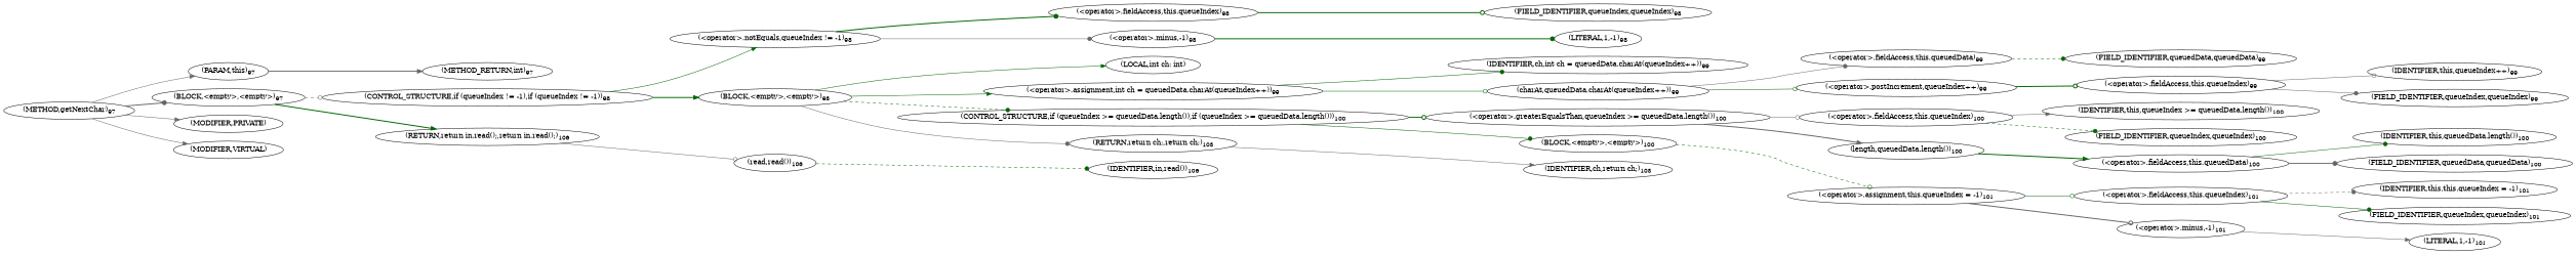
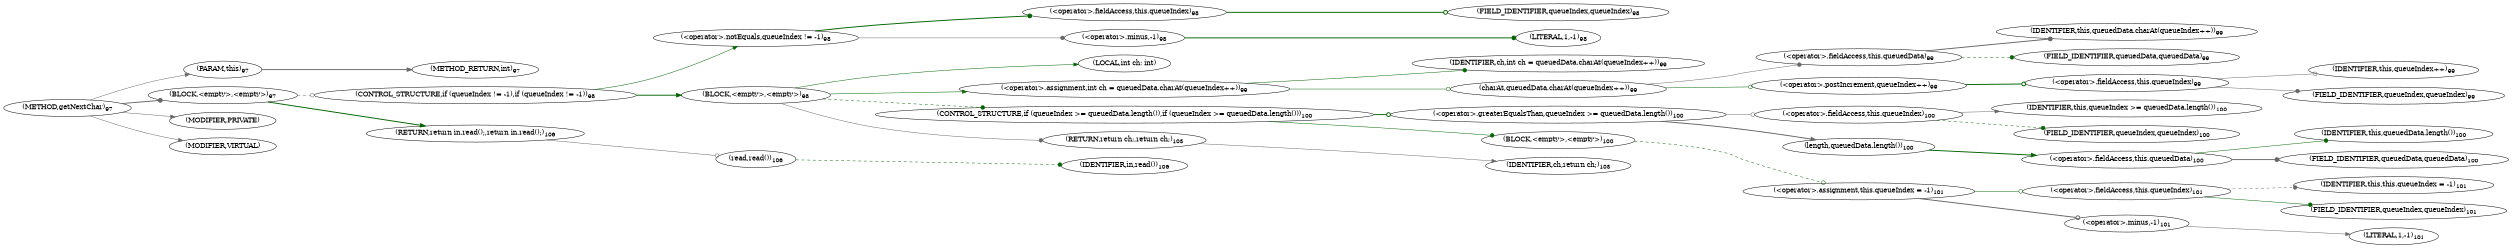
  digraph {
    rankdir=LR
    edge [arrowhead=dot color=darkgreen style=solid]
    n1 [label=<(METHOD,getNextChar)<SUB>97</SUB>>]
    n2 [label=<(PARAM,this)<SUB>97</SUB>>]
    n3 [label=<(BLOCK,&lt;empty&gt;,&lt;empty&gt;)<SUB>97</SUB>>]
    n4 [label=<(MODIFIER,PRIVATE)>]
    n5 [label=<(MODIFIER,VIRTUAL)>]
    n6 [label=<(METHOD_RETURN,int)<SUB>97</SUB>>]
    n7 [label=<(CONTROL_STRUCTURE,if (queueIndex != -1),if (queueIndex != -1))<SUB>98</SUB>>]
    n8 [label=<(RETURN,return in.read();,return in.read();)<SUB>106</SUB>>]
    n9 [label=<(&lt;operator&gt;.notEquals,queueIndex != -1)<SUB>98</SUB>>]
    n10 [label=<(BLOCK,&lt;empty&gt;,&lt;empty&gt;)<SUB>98</SUB>>]
    n11 [label=<(read,read())<SUB>106</SUB>>]
    n12 [label=<(&lt;operator&gt;.fieldAccess,this.queueIndex)<SUB>98</SUB>>]
    n13 [label=<(&lt;operator&gt;.minus,-1)<SUB>98</SUB>>]
    n14 [label=<(LOCAL,int ch: int)>]
    n15 [label=<(&lt;operator&gt;.assignment,int ch = queuedData.charAt(queueIndex++))<SUB>99</SUB>>]
    n16 [label=<(CONTROL_STRUCTURE,if (queueIndex &gt;= queuedData.length()),if (queueIndex &gt;= queuedData.length()))<SUB>100</SUB>>]
    n17 [label=<(RETURN,return ch;,return ch;)<SUB>103</SUB>>]
    n18 [label=<(FIELD_IDENTIFIER,queueIndex,queueIndex)<SUB>98</SUB>>]
    n19 [label=<(LITERAL,1,-1)<SUB>98</SUB>>]
    n20 [label=<(IDENTIFIER,ch,int ch = queuedData.charAt(queueIndex++))<SUB>99</SUB>>]
    n21 [label=<(charAt,queuedData.charAt(queueIndex++))<SUB>99</SUB>>]
    n22 [label=<(&lt;operator&gt;.greaterEqualsThan,queueIndex &gt;= queuedData.length())<SUB>100</SUB>>]
    n23 [label=<(BLOCK,&lt;empty&gt;,&lt;empty&gt;)<SUB>100</SUB>>]
    n24 [label=<(IDENTIFIER,ch,return ch;)<SUB>103</SUB>>]
    n25 [label=<(&lt;operator&gt;.fieldAccess,this.queuedData)<SUB>99</SUB>>]
    n26 [label=<(&lt;operator&gt;.postIncrement,queueIndex++)<SUB>99</SUB>>]
+   n27 [label=<(IDENTIFIER,this,queuedData.charAt(queueIndex++))<SUB>99</SUB>>]
    n28 [label=<(FIELD_IDENTIFIER,queuedData,queuedData)<SUB>99</SUB>>]
    n29 [label=<(&lt;operator&gt;.fieldAccess,this.queueIndex)<SUB>99</SUB>>]
    n30 [label=<(IDENTIFIER,this,queueIndex++)<SUB>99</SUB>>]
    n31 [label=<(FIELD_IDENTIFIER,queueIndex,queueIndex)<SUB>99</SUB>>]
    n32 [label=<(&lt;operator&gt;.fieldAccess,this.queueIndex)<SUB>100</SUB>>]
    n33 [label=<(length,queuedData.length())<SUB>100</SUB>>]
    n34 [label=<(&lt;operator&gt;.assignment,this.queueIndex = -1)<SUB>101</SUB>>]
    n35 [label=<(IDENTIFIER,this,queueIndex &gt;= queuedData.length())<SUB>100</SUB>>]
    n36 [label=<(FIELD_IDENTIFIER,queueIndex,queueIndex)<SUB>100</SUB>>]
    n37 [label=<(&lt;operator&gt;.fieldAccess,this.queuedData)<SUB>100</SUB>>]
    n38 [label=<(IDENTIFIER,this,queuedData.length())<SUB>100</SUB>>]
    n39 [label=<(FIELD_IDENTIFIER,queuedData,queuedData)<SUB>100</SUB>>]
    n40 [label=<(&lt;operator&gt;.fieldAccess,this.queueIndex)<SUB>101</SUB>>]
    n41 [label=<(&lt;operator&gt;.minus,-1)<SUB>101</SUB>>]
    n42 [label=<(IDENTIFIER,this,this.queueIndex = -1)<SUB>101</SUB>>]
    n43 [label=<(FIELD_IDENTIFIER,queueIndex,queueIndex)<SUB>101</SUB>>]
    n44 [label=<(LITERAL,1,-1)<SUB>101</SUB>>]
    n45 [label=<(IDENTIFIER,in,read())<SUB>106</SUB>>]
    n1 -> n2 [arrowhead=normal color=gray40]
    n1 -> n3 [color=gray40 style=bold]
    n1 -> n4 [arrowhead=normal color=gray40]
    n1 -> n5 [arrowhead=normal color=gray40]
    n2 -> n6 [arrowhead=normal color=gray40 style=bold]
    n3 -> n7 [arrowhead=odot color=gray40 style=dashed]
    n3 -> n8 [arrowhead=normal style=bold]
    n7 -> n9 [arrowhead=normal]
    n7 -> n10 [arrowhead=normal style=bold]
    n8 -> n11 [arrowhead=odot color=gray40]
    n9 -> n12 [style=bold]
    n9 -> n13 [color=gray40]
    n10 -> n14 [arrowhead=normal]
    n10 -> n15 [arrowhead=normal]
    n10 -> n16 [style=dashed]
    n10 -> n17 [color=gray40]
    n11 -> n45 [style=dashed]
    n12 -> n18 [arrowhead=odot style=bold]
    n13 -> n19 [style=bold]
    n15 -> n20
    n15 -> n21 [arrowhead=odot]
    n16 -> n22 [arrowhead=odot style=bold]
    n16 -> n23
    n17 -> n24 [arrowhead=normal color=gray40]
    n21 -> n25 [color=gray40]
    n21 -> n26 [arrowhead=odot]
    n22 -> n32 [arrowhead=odot color=gray40]
    n22 -> n33 [arrowhead=normal color=gray40 style=bold]
    n23 -> n34 [arrowhead=odot style=dashed]
+   n25 -> n27 [color=gray40 style=bold]
    n25 -> n28 [style=dashed]
    n26 -> n29 [arrowhead=odot style=bold]
    n29 -> n30 [arrowhead=odot color=gray40]
    n29 -> n31 [color=gray40]
    n32 -> n35 [arrowhead=normal color=gray40]
    n32 -> n36 [style=dashed]
    n33 -> n37 [arrowhead=normal style=bold]
    n34 -> n40 [arrowhead=odot]
    n34 -> n41 [arrowhead=odot color=gray40 style=bold]
    n37 -> n38
    n37 -> n39 [color=gray40 style=bold]
    n40 -> n42 [color=gray40 style=dashed]
    n40 -> n43
    n41 -> n44 [arrowhead=normal color=gray40]
  }
